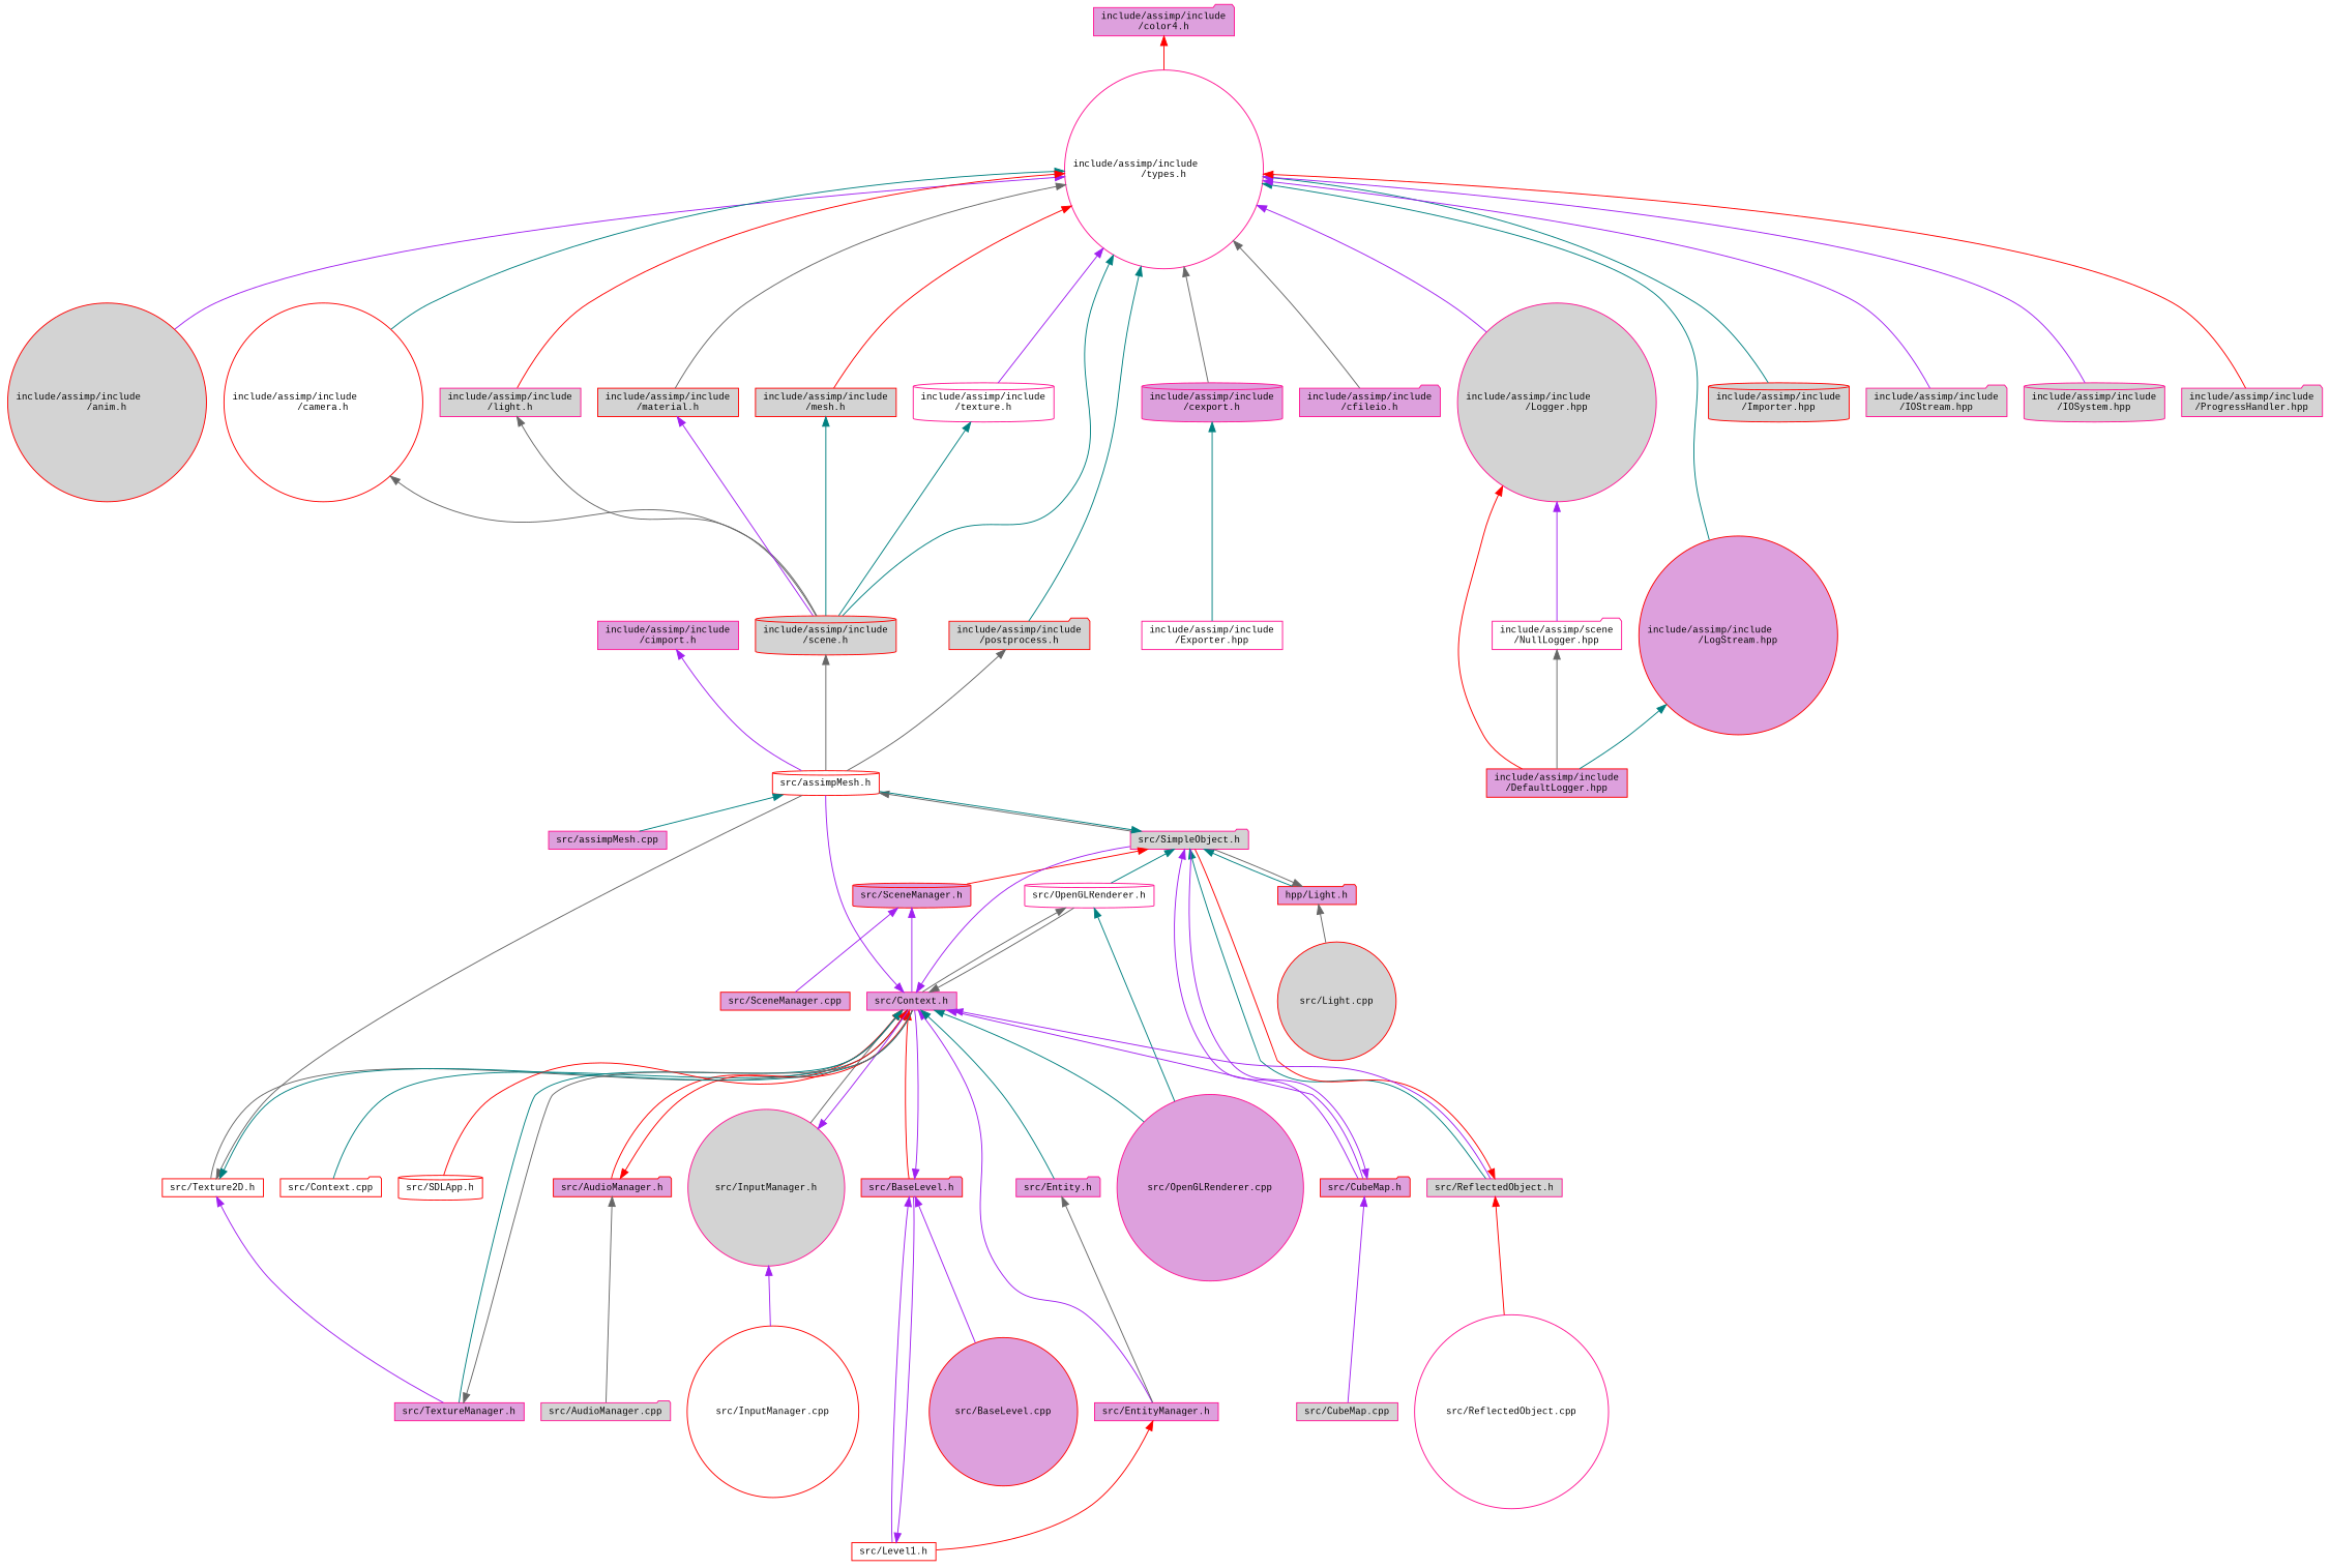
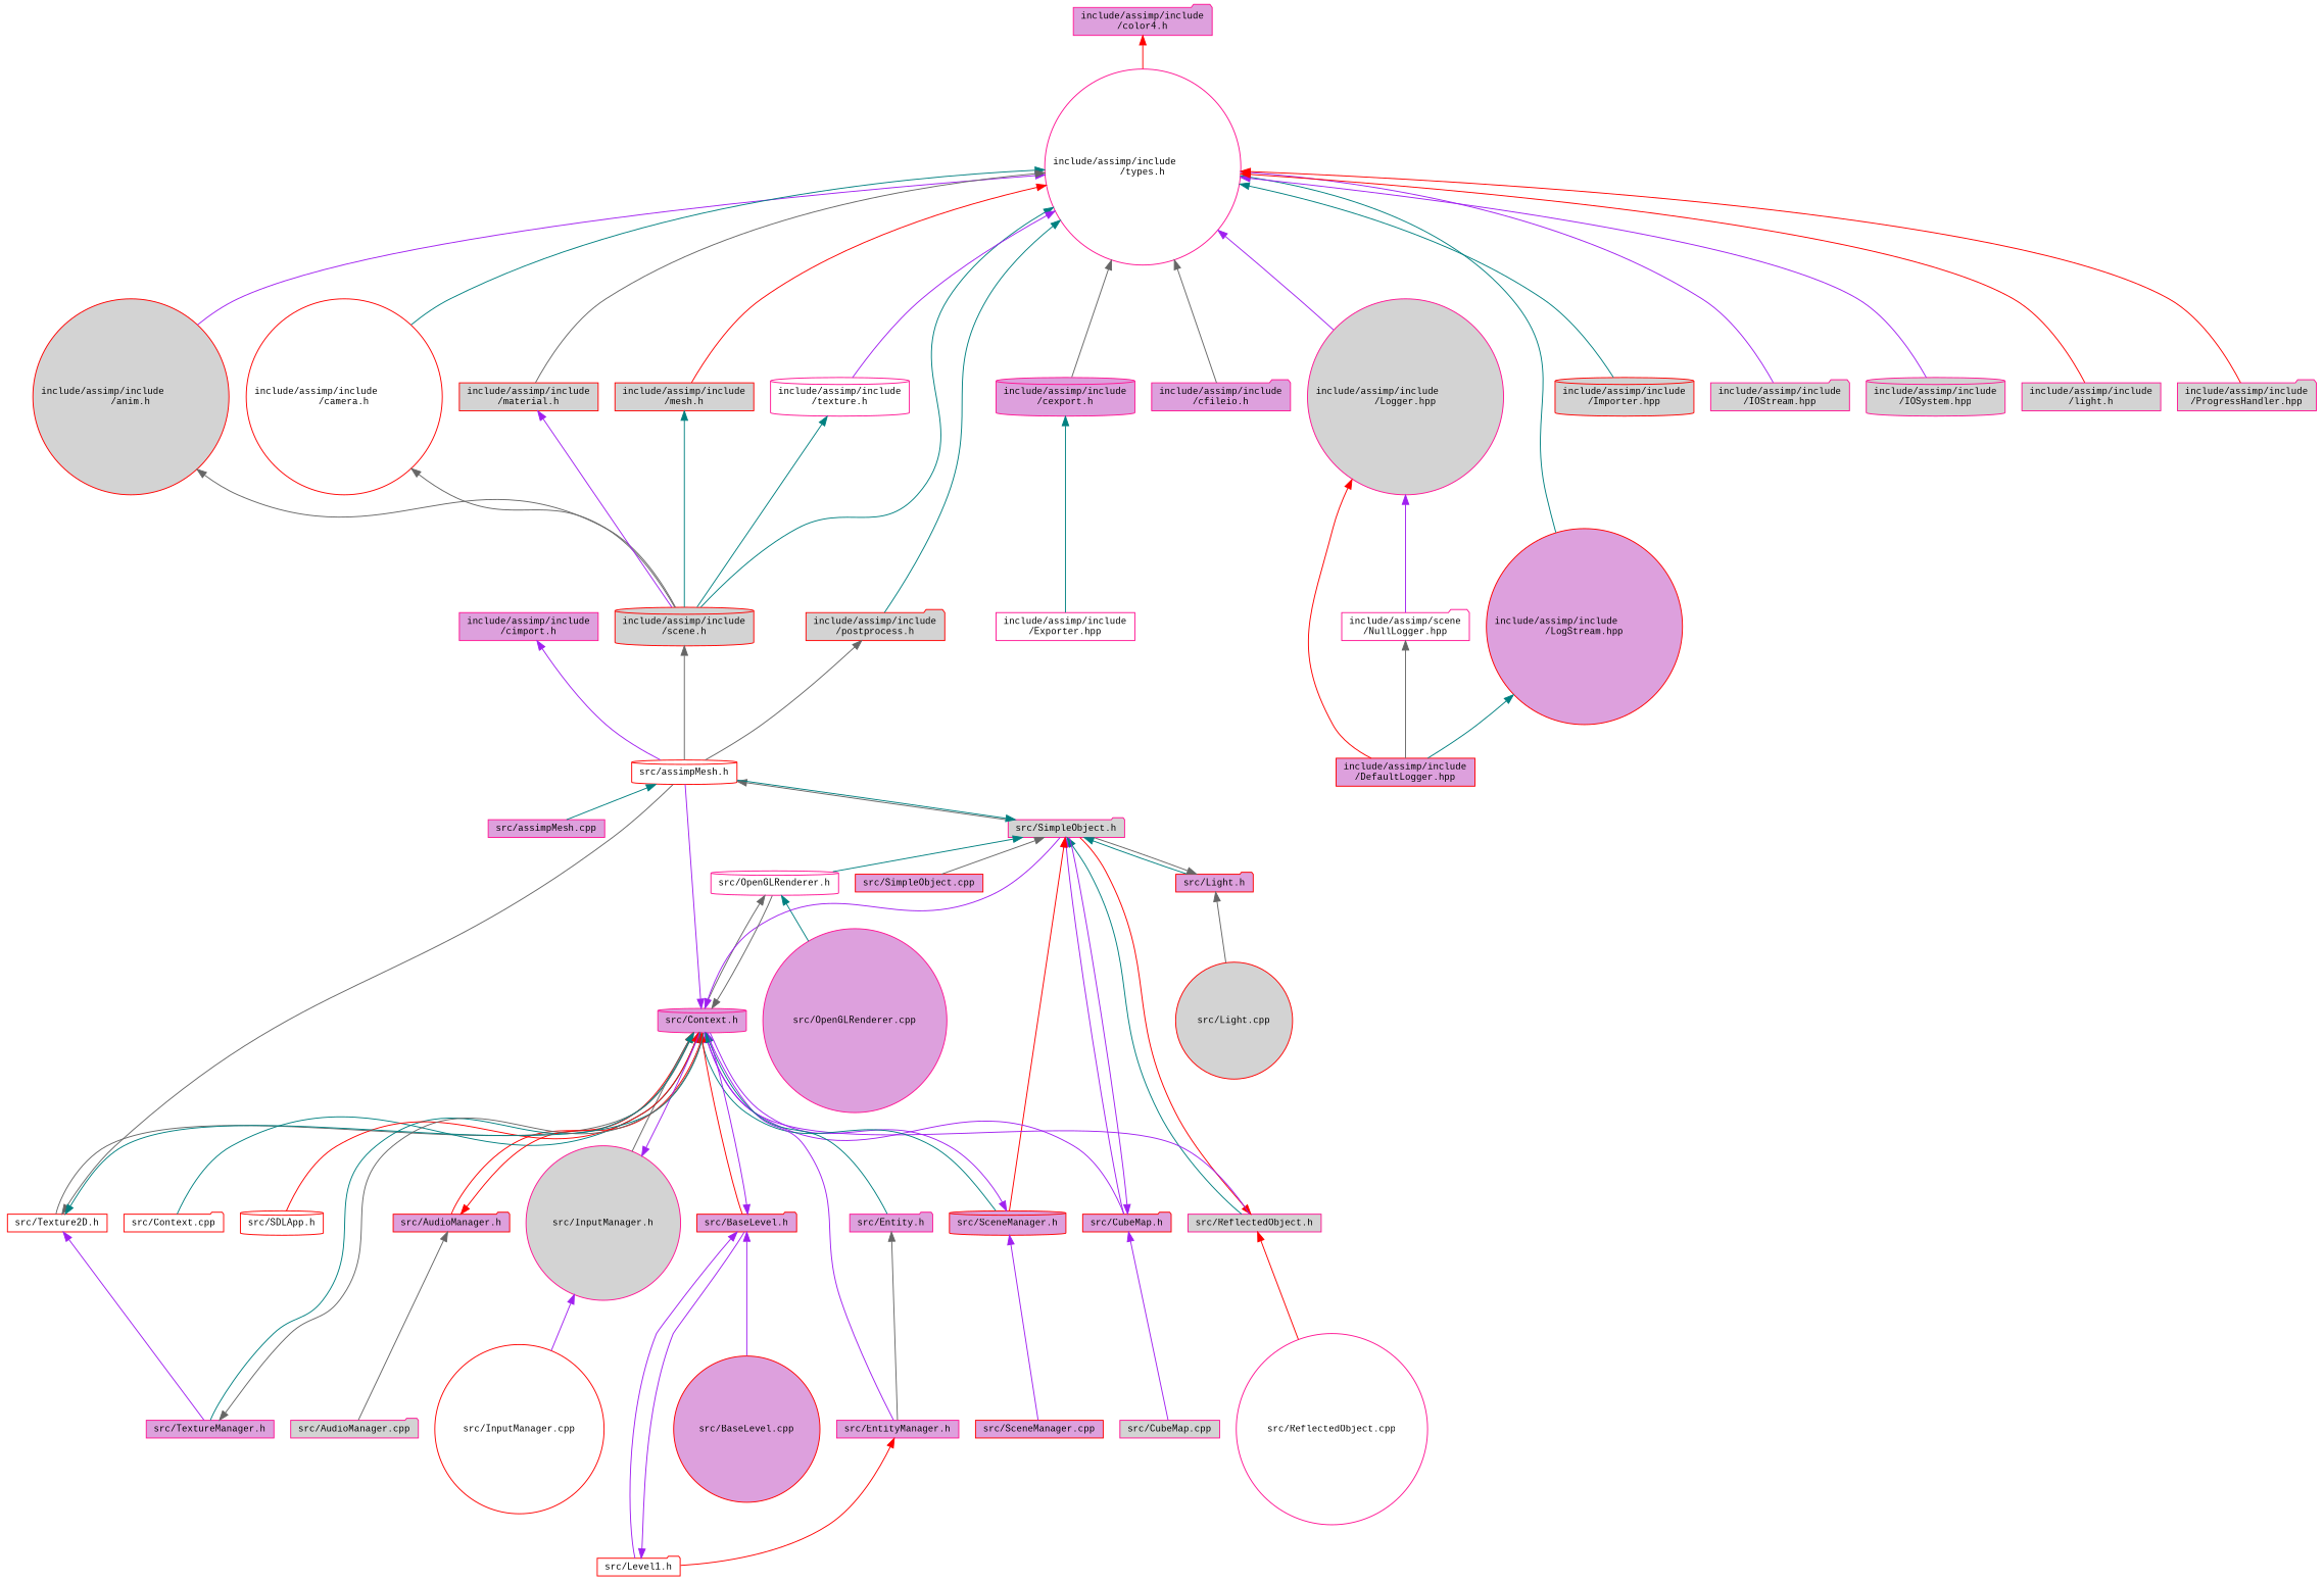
  digraph {
    fontname="Liberation Mono"
    node [color=deeppink fillcolor=plum fontname="Liberation Mono" fontsize=10 shape=folder style=filled]
    edge [color=purple dir=back fontname="Liberation Mono" fontsize=10 labelfontname=Helvetica labelfontsize=10 style=solid]
    n1 [fontcolor=black height=0.2 label="include/assimp/include\l/color4.h" width=0.4]
    n2 [fillcolor=white height=0.2 label="include/assimp/include\l/types.h" shape=circle width=0.4]
    n3 [color=red fillcolor=lightgrey height=0.2 label="include/assimp/include\l/anim.h" shape=circle width=0.4]
    n4 [color=red fillcolor=white height=0.2 label="include/assimp/include\l/camera.h" shape=circle width=0.4]
    n5 [color=red fillcolor=lightgrey height=0.2 label="include/assimp/include\l/scene.h" shape=cylinder width=0.4]
    n6 [height=0.2 label="include/assimp/include\l/cexport.h" shape=cylinder width=0.4]
    n7 [height=0.2 label="include/assimp/include\l/cfileio.h" width=0.4]
    n8 [fillcolor=lightgrey height=0.2 label="include/assimp/include\l/Logger.hpp" shape=circle width=0.4]
    n9 [color=red height=0.2 label="include/assimp/include\l/LogStream.hpp" shape=circle width=0.4]
    n10 [color=red fillcolor=lightgrey height=0.2 label="include/assimp/include\l/Importer.hpp" shape=cylinder width=0.4]
    n11 [fillcolor=lightgrey height=0.2 label="include/assimp/include\l/IOStream.hpp" width=0.4]
    n12 [fillcolor=lightgrey height=0.2 label="include/assimp/include\l/IOSystem.hpp" shape=cylinder width=0.4]
    n13 [fillcolor=lightgrey height=0.2 label="include/assimp/include\l/light.h" shape=box width=0.4]
    n14 [color=red fillcolor=lightgrey height=0.2 label="include/assimp/include\l/material.h" shape=box width=0.4]
    n15 [color=red fillcolor=lightgrey height=0.2 label="include/assimp/include\l/mesh.h" shape=box width=0.4]
    n16 [color=red fillcolor=lightgrey height=0.2 label="include/assimp/include\l/postprocess.h" width=0.4]
    n17 [fillcolor=lightgrey height=0.2 label="include/assimp/include\l/ProgressHandler.hpp" width=0.4]
    n18 [fillcolor=white height=0.2 label="include/assimp/include\l/texture.h" shape=cylinder width=0.4]
    n19 [color=red fillcolor=white height=0.2 label="src/assimpMesh.h" shape=cylinder width=0.4]
    n20 [fillcolor=white height=0.2 label="include/assimp/include\l/Exporter.hpp" shape=box width=0.4]
    n21 [height=0.2 label="include/assimp/include\l/cimport.h" shape=box width=0.4]
    n22 [color=red height=0.2 label="include/assimp/include\l/DefaultLogger.hpp" shape=box width=0.4]
    n23 [fillcolor=white height=0.2 label="include/assimp/scene\l/NullLogger.hpp" width=0.4]
    n24 [height=0.2 label="src/assimpMesh.cpp" shape=box width=0.4]
    n25 [fillcolor=lightgrey height=0.2 label="src/SimpleObject.h" width=0.4]
    n26 [fillcolor=white height=0.2 label="src/OpenGLRenderer.h" shape=cylinder width=0.4]
    n27 [color=red height=0.2 label="src/CubeMap.h" width=0.4]
    n28 [fillcolor=lightgrey height=0.2 label="src/ReflectedObject.h" shape=box width=0.4]
    n29 [color=red height=0.2 label="src/SceneManager.h" shape=cylinder width=0.4]
-   n30 [color=red height=0.2 label="hpp/Light.h" width=0.4]
-   n32 [height=0.2 label="src/Context.h" shape=box width=0.4]
+   n30 [color=red height=0.2 label="src/Light.h" width=0.4]
+   n31 [color=red height=0.2 label="src/SimpleObject.cpp" shape=box width=0.4]
+   n32 [height=0.2 label="src/Context.h" shape=cylinder width=0.4]
    n33 [height=0.2 label="src/OpenGLRenderer.cpp" shape=circle width=0.4]
    n34 [fillcolor=lightgrey height=0.2 label="src/CubeMap.cpp" shape=box width=0.4]
    n35 [fillcolor=white height=0.2 label="src/ReflectedObject.cpp" shape=circle width=0.4]
    n36 [color=red height=0.2 label="src/SceneManager.cpp" shape=box width=0.4]
    n37 [color=red fillcolor=lightgrey height=0.2 label="src/Light.cpp" shape=circle width=0.4]
    n38 [color=red height=0.2 label="src/AudioManager.h" width=0.4]
    n39 [fillcolor=lightgrey height=0.2 label="src/InputManager.h" shape=circle width=0.4]
    n40 [color=red height=0.2 label="src/BaseLevel.h" width=0.4]
    n41 [height=0.2 label="src/EntityManager.h" shape=box width=0.4]
    n42 [height=0.2 label="src/Entity.h" width=0.4]
    n43 [color=red fillcolor=white height=0.2 label="src/Texture2D.h" shape=box width=0.4]
    n44 [height=0.2 label="src/TextureManager.h" shape=box width=0.4]
    n45 [color=red fillcolor=white height=0.2 label="src/Context.cpp" width=0.4]
    n46 [color=red fillcolor=white height=0.2 label="src/SDLApp.h" shape=cylinder width=0.4]
    n47 [fillcolor=lightgrey height=0.2 label="src/AudioManager.cpp" width=0.4]
    n48 [color=red fillcolor=white height=0.2 label="src/InputManager.cpp" shape=circle width=0.4]
-   n49 [color=red fillcolor=white height=0.2 label="src/Level1.h" shape=box width=0.4]
+   n49 [color=red fillcolor=white height=0.2 label="src/Level1.h" width=0.4]
    n50 [color=red height=0.2 label="src/BaseLevel.cpp" shape=circle width=0.4]
    n1 -> n2 [color=red]
    n2 -> n3
    n2 -> n4 [color=teal]
    n2 -> n5 [color=teal]
    n2 -> n6 [color=gray40]
    n2 -> n7 [color=gray40]
    n2 -> n8
    n2 -> n9 [color=teal]
    n2 -> n10 [color=teal]
    n2 -> n11
    n2 -> n12
    n2 -> n13 [color=red]
    n2 -> n14 [color=gray40]
    n2 -> n15 [color=red]
    n2 -> n16 [color=teal]
    n2 -> n17 [color=red]
    n2 -> n18
    n4 -> n5 [color=gray40]
    n5 -> n19 [color=gray40]
    n6 -> n20 [color=teal]
    n8 -> n22 [color=red]
    n8 -> n23
    n9 -> n22 [color=teal]
-   n13 -> n5 [color=gray40]
+   n3 -> n5 [color=gray40]
    n14 -> n5
    n15 -> n5 [color=teal]
    n16 -> n19 [color=gray40]
    n18 -> n5 [color=teal]
    n19 -> n24 [color=teal]
    n19 -> n25 [color=gray40]
    n21 -> n19
    n23 -> n22 [color=gray40]
    n25 -> n19 [color=teal]
    n25 -> n26 [color=teal]
    n25 -> n27
    n25 -> n28 [color=teal]
    n25 -> n29 [color=red]
    n25 -> n30 [color=teal]
+   n25 -> n31 [color=gray40]
    n26 -> n32 [color=gray40]
    n26 -> n33 [color=teal]
    n27 -> n25
    n27 -> n34
    n28 -> n25 [color=red]
    n28 -> n35 [color=red]
    n29 -> n32
    n29 -> n36
    n30 -> n25 [color=gray40]
    n30 -> n37 [color=gray40]
    n32 -> n19
    n32 -> n25
    n32 -> n26 [color=gray40]
    n32 -> n27
    n32 -> n28
-   n32 -> n33 [color=teal]
+   n32 -> n29 [color=teal]
    n32 -> n38 [color=red]
    n32 -> n39 [color=gray40]
    n32 -> n40 [color=red]
    n32 -> n41
    n32 -> n42 [color=teal]
    n32 -> n43 [color=gray40]
    n32 -> n44 [color=teal]
    n32 -> n45 [color=teal]
    n32 -> n46 [color=red]
    n38 -> n32 [color=red]
    n38 -> n47 [color=gray40]
    n39 -> n32
    n39 -> n48
    n40 -> n32
    n40 -> n49
    n40 -> n50
    n41 -> n49 [color=red]
    n42 -> n41 [color=gray40]
    n43 -> n19 [color=gray40]
    n43 -> n32 [color=teal]
    n43 -> n44
    n44 -> n32 [color=gray40]
    n49 -> n40
  }
